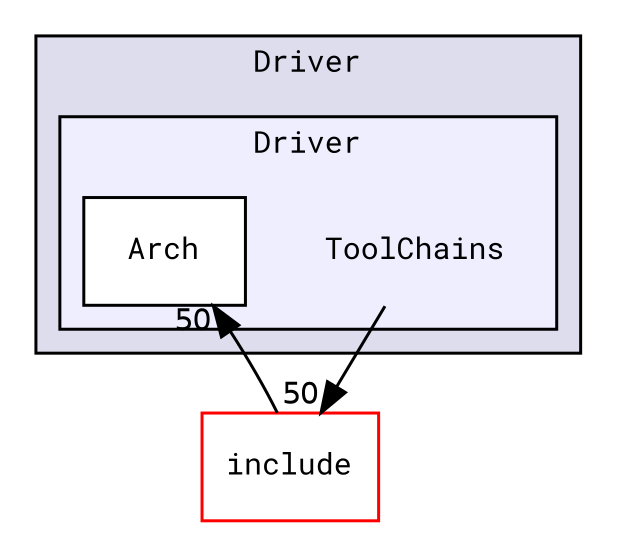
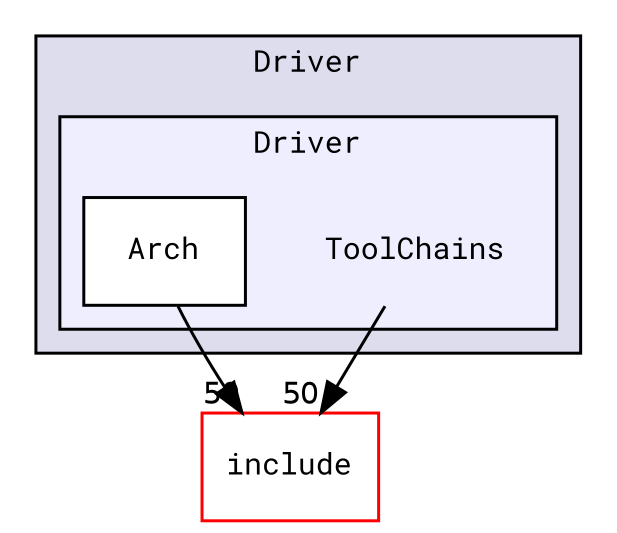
  digraph {
    compound=true
    fontname="Roboto Mono"
    node [fontname="Roboto Mono" fontsize=10 shape=box]
    edge [fontname="Roboto Mono" headlabel=50 labeldistance=1.5 labelfontname=Helvetica labelfontsize=10]
    n1 [label=ToolChains shape=plaintext]
    n2 [color=black fillcolor=white label=Arch style=filled]
    n3 [color=red label=include]
    subgraph cluster_1 {
      bgcolor="#ddddee"
      fontsize=10
      label=Driver
      pencolor=black
      subgraph cluster_2 {
        bgcolor="#eeeeff"
        fontsize=10
        label=Driver
        pencolor=black
        n1
        n2
      }
    }
    n1 -> n3
-   n3 -> n2
+   n2 -> n3
  }
